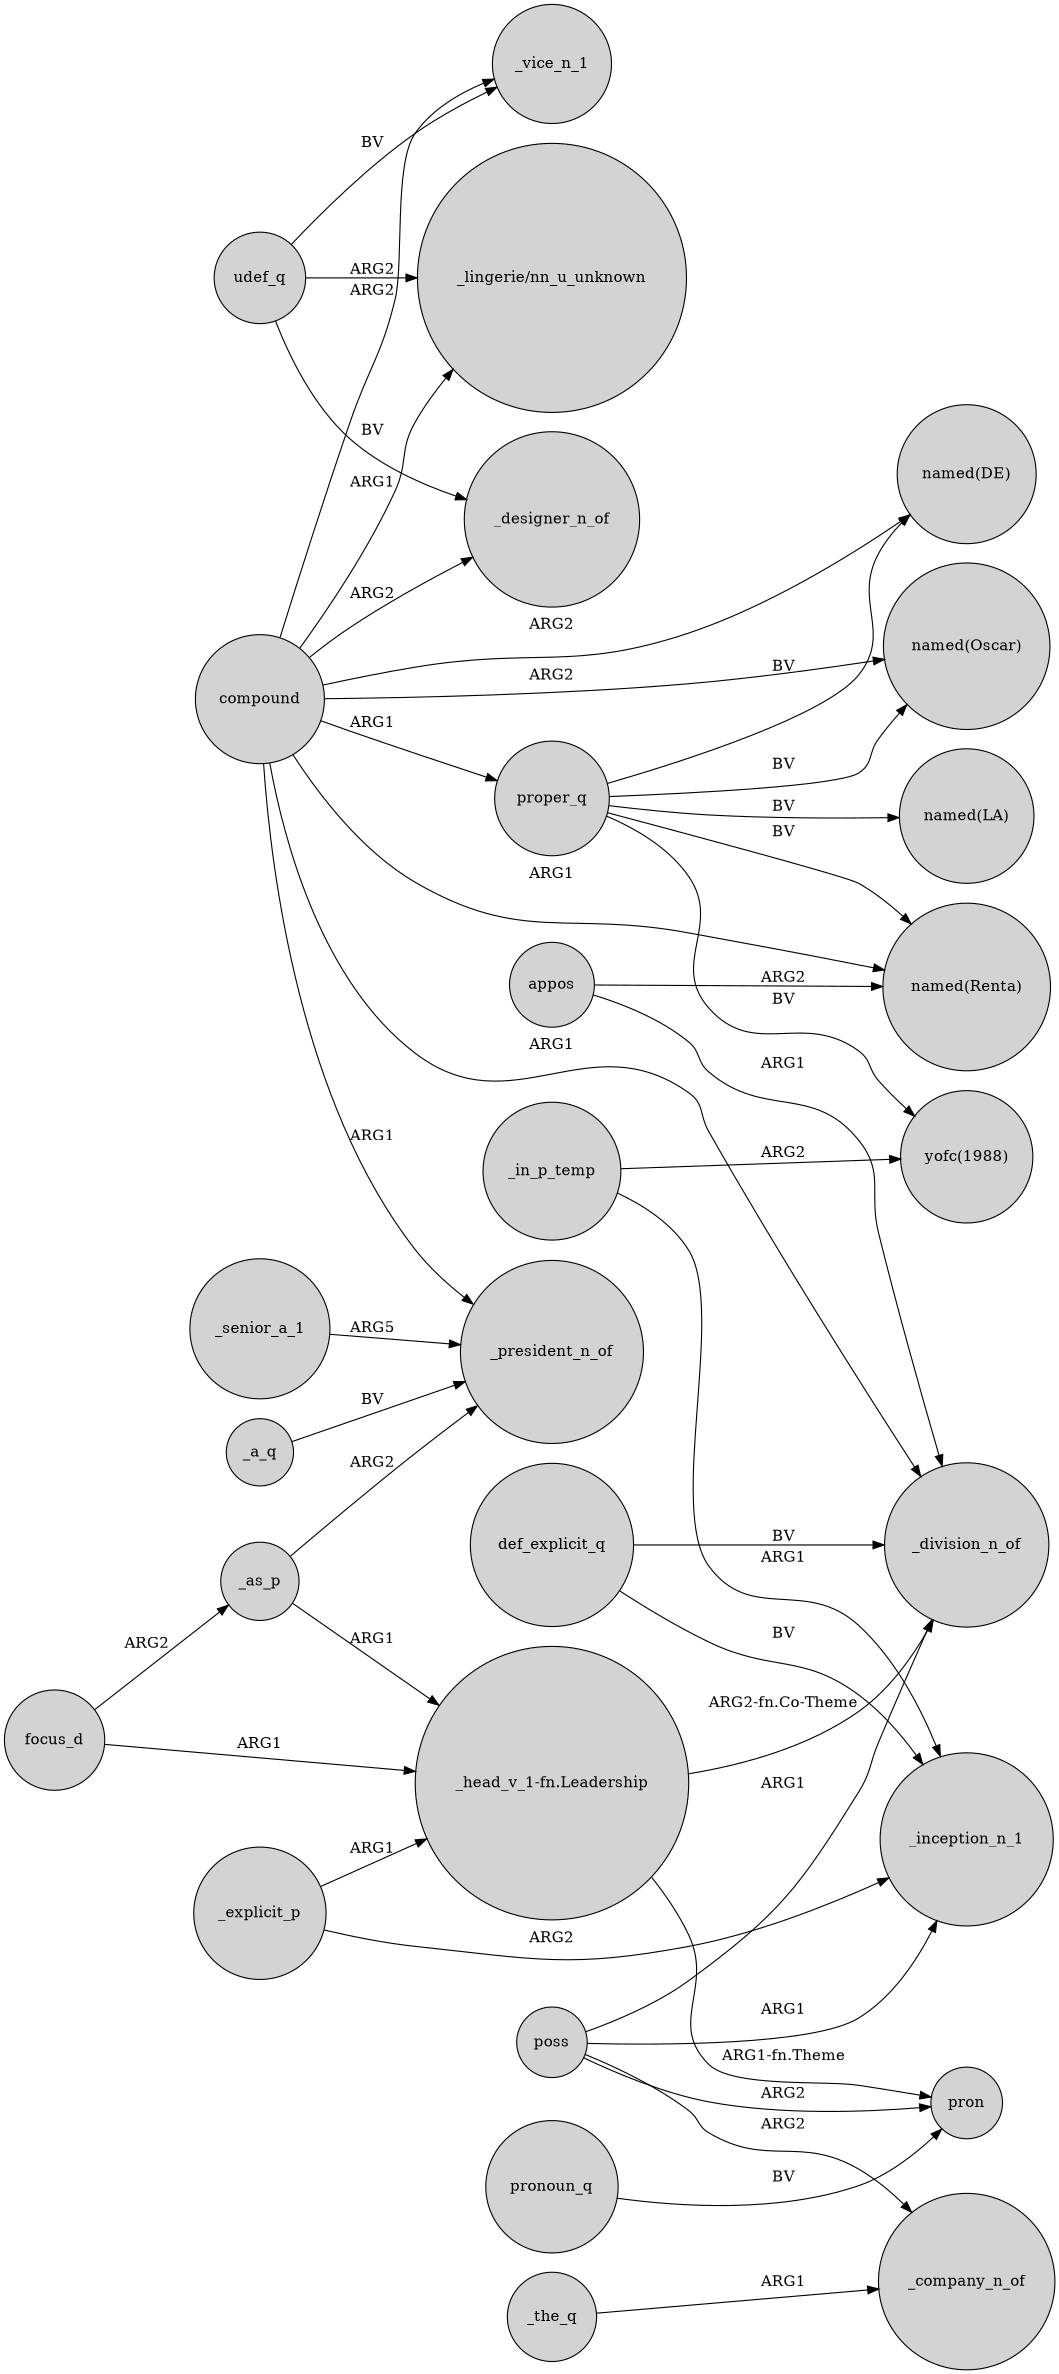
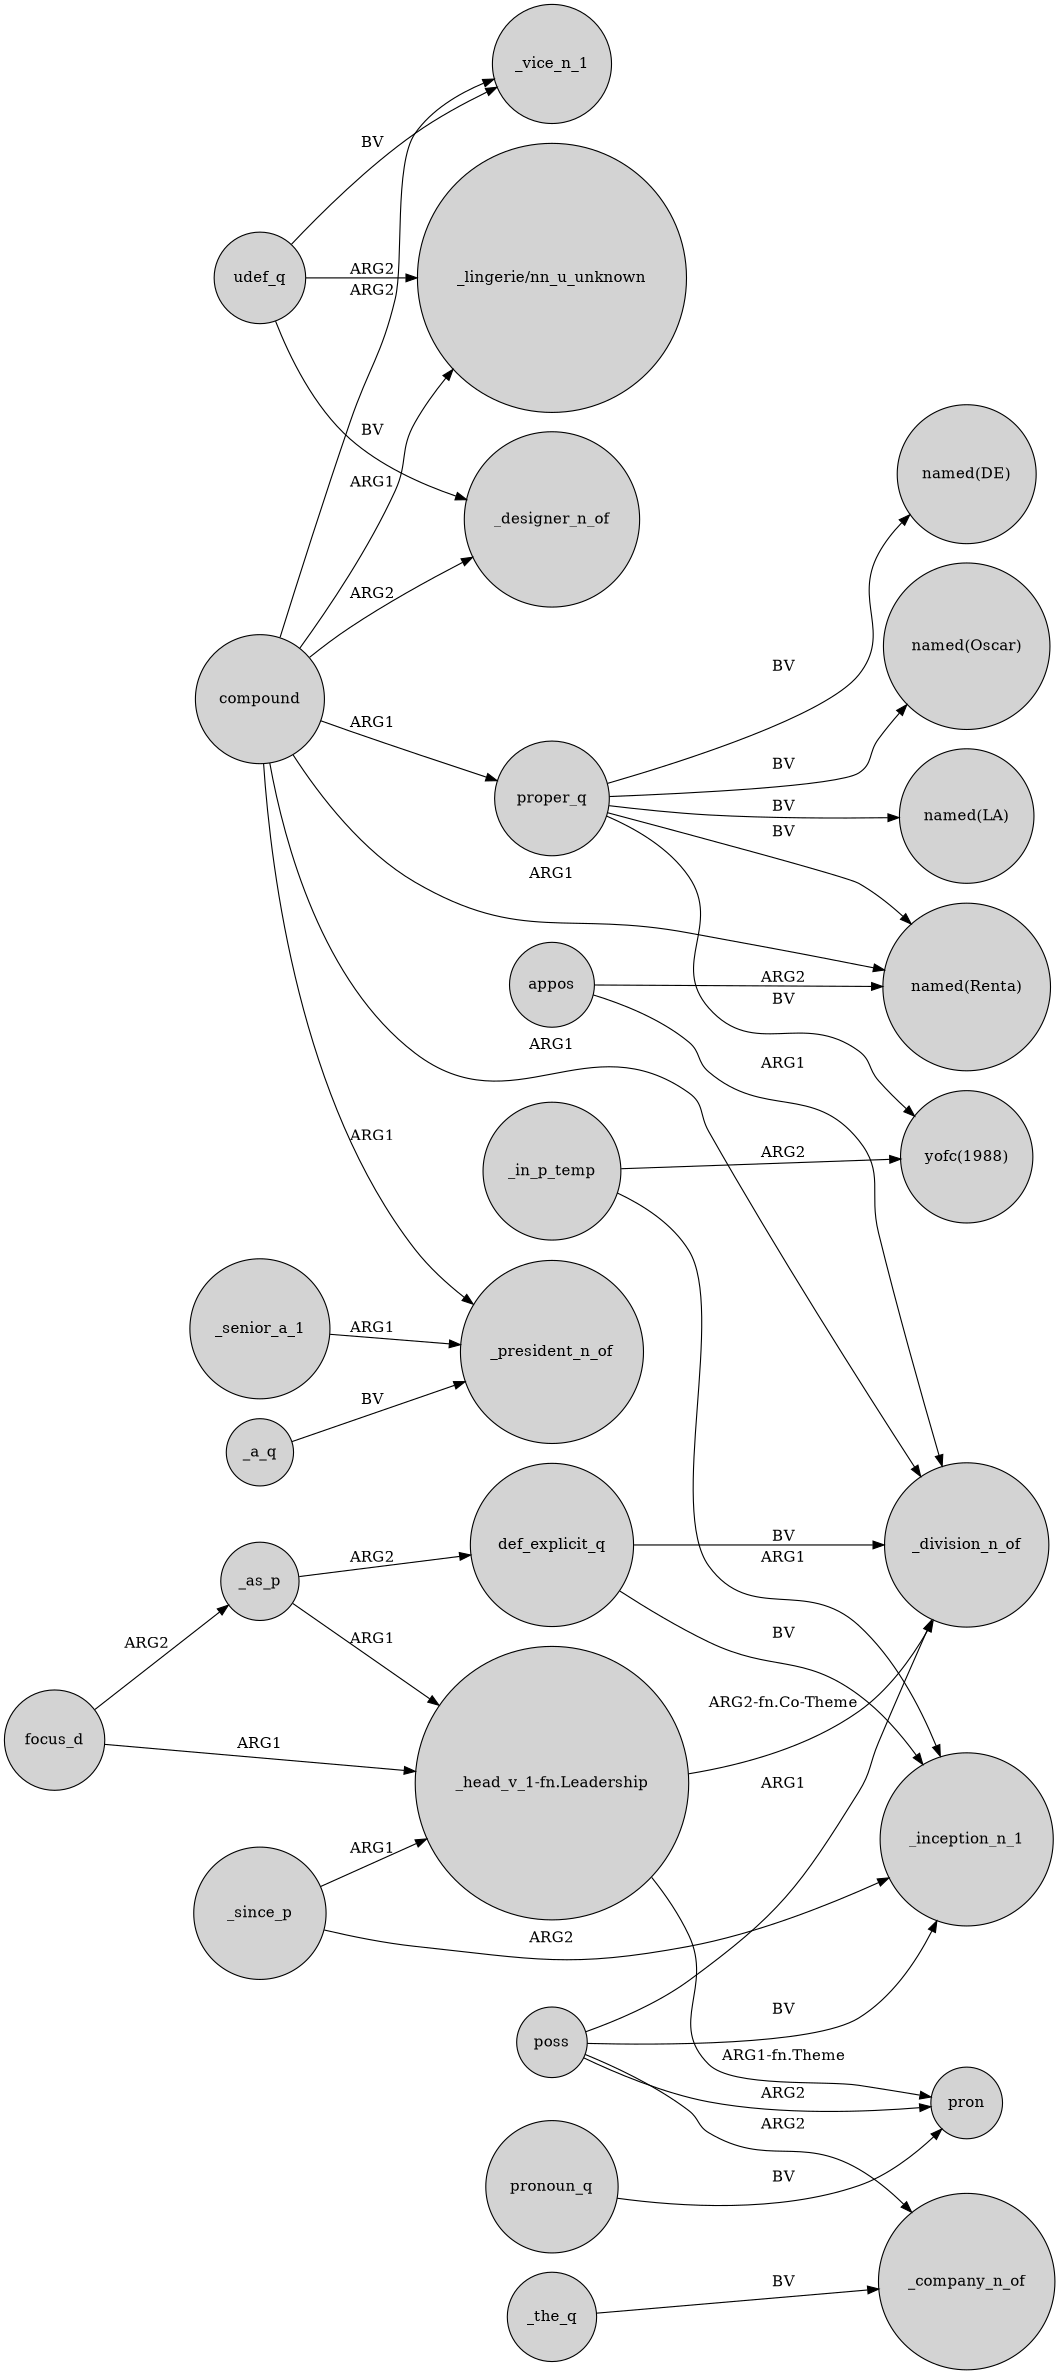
  digraph {
    rankdir=LR
    node [shape=circle style=filled]
    udef_q
    "_lingerie/nn_u_unknown"
    _vice_n_1
    _designer_n_of
    compound
    _division_n_of
    _president_n_of
    "named(Renta)"
    "named(DE)"
    "named(Oscar)"
    proper_q
    "_head_v_1-fn.Leadership"
    pron
-   _since_p [label=_explicit_p]
+   _since_p
    _inception_n_1
    "named(LA)"
    "yofc(1988)"
    poss
    _company_n_of
    focus_d
    _as_p
    _senior_a_1
    _the_q
    def_explicit_q
    pronoun_q
    _in_p_temp
    appos
    _a_q
    udef_q -> "_lingerie/nn_u_unknown" [label=ARG2]
    udef_q -> _vice_n_1 [label=BV]
    udef_q -> _designer_n_of [label=BV]
    compound -> "_lingerie/nn_u_unknown" [label=ARG1]
    compound -> _vice_n_1 [label=ARG2]
    compound -> _designer_n_of [label=ARG2]
    compound -> _division_n_of [label=ARG1]
    compound -> _president_n_of [label=ARG1]
    compound -> "named(Renta)" [label=ARG1]
-   compound -> "named(DE)" [label=ARG2]
-   compound -> "named(Oscar)" [label=ARG2]
    compound -> proper_q [label=ARG1]
    proper_q -> "named(Renta)" [label=BV]
    proper_q -> "named(DE)" [label=BV]
    proper_q -> "named(Oscar)" [label=BV]
    proper_q -> "named(LA)" [label=BV]
    proper_q -> "yofc(1988)" [label=BV]
    "_head_v_1-fn.Leadership" -> _division_n_of [label="ARG2-fn.Co-Theme"]
    "_head_v_1-fn.Leadership" -> pron [label="ARG1-fn.Theme"]
    _since_p -> "_head_v_1-fn.Leadership" [label=ARG1]
    _since_p -> _inception_n_1 [label=ARG2]
    poss -> _division_n_of [label=ARG1]
    poss -> pron [label=ARG2]
-   poss -> _inception_n_1 [label=ARG1]
+   poss -> _inception_n_1 [label=BV]
    poss -> _company_n_of [label=ARG2]
    focus_d -> "_head_v_1-fn.Leadership" [label=ARG1]
    focus_d -> _as_p [label=ARG2]
-   _as_p -> _president_n_of [label=ARG2]
+   _as_p -> def_explicit_q [label=ARG2]
    _as_p -> "_head_v_1-fn.Leadership" [label=ARG1]
-   _senior_a_1 -> _president_n_of [label=ARG5]
-   _the_q -> _company_n_of [label=ARG1]
+   _senior_a_1 -> _president_n_of [label=ARG1]
+   _the_q -> _company_n_of [label=BV]
    def_explicit_q -> _division_n_of [label=BV]
    def_explicit_q -> _inception_n_1 [label=BV]
    pronoun_q -> pron [label=BV]
    _in_p_temp -> _inception_n_1 [label=ARG1]
    _in_p_temp -> "yofc(1988)" [label=ARG2]
    appos -> _division_n_of [label=ARG1]
    appos -> "named(Renta)" [label=ARG2]
    _a_q -> _president_n_of [label=BV]
  }
